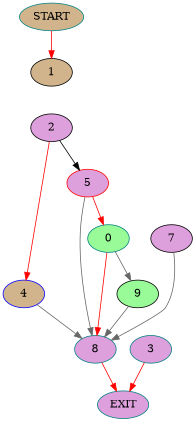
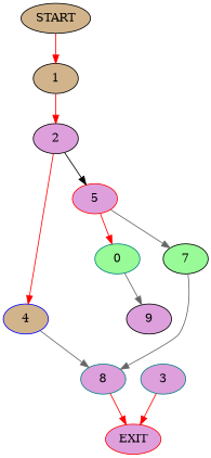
  digraph {
    node [color=black fillcolor=plum style=filled]
    edge [color=red]
-   n1 [color=teal fillcolor=tan label=START]
+   n1 [fillcolor=tan label=START]
    1 [fillcolor=tan]
    2
-   n4 [color=teal label=EXIT]
+   n4 [color=red label=EXIT]
    4 [color=blue fillcolor=tan]
    5 [color=red]
    3 [color=teal]
    8 [color=teal]
    n9 [color=teal fillcolor=palegreen label=0]
-   7
-   9 [fillcolor=palegreen]
+   7 [fillcolor=palegreen]
+   9
    n1 -> 1
+   1 -> 2
    2 -> 4
    2 -> 5 [color=black]
    4 -> 8 [color=gray40]
    5 -> n9
-   5 -> 8 [color=gray40]
+   5 -> 7 [color=gray40]
    3 -> n4
    8 -> n4
-   n9 -> 8
    n9 -> 9 [color=gray40]
    7 -> 8 [color=gray40]
-   9 -> 8 [color=gray40]
  }
